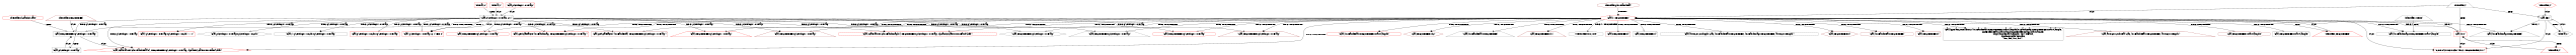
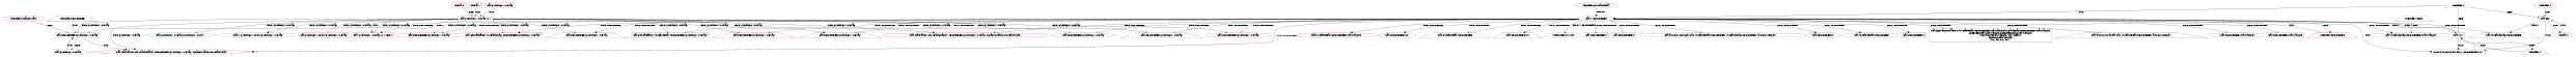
  digraph {
    node [color=red shape=note]
    edge [arrowhead=box]
    n1 [color=gray40 label="(Call,LPC_ORDER+pSettings->overlap)"]
    n2 [color=gray40 label="(Call,pSettings->overlap)"]
    n3 [label="(Call,scaleValues(&lowBandReal[0], LPC_ORDER+pSettings->overlap, dynamicScale-ovLowBandShift))" shape=hexagon]
    n4 [label="(Call,i<LPC_ORDER)" shape=octagon]
    n5 [label="(Call,i++)"]
    n6 [label="(Call,LPC_ORDER+pSettings->overlap)" shape=octagon]
    n7 [label="(ControlStructure,for(i=0;i<LPC_ORDER;i++))"]
    n8 [label="(Call,getScalefactor(lowBandImag, LPC_ORDER+pSettings->overlap))"]
    n9 [label="(Call,LPC_ORDER+pSettings->overlap)" shape=trapezium]
    n10 [label="(Call,lowBandReal+LPC_ORDER+startSample)" shape=octagon]
    n11 [color=brown label="(Call,LPC_ORDER+i-2)" shape=hexagon]
    n12 [color=gray40 label="(Call,lowBandReal+LPC_ORDER)" shape=trapezium]
    n13 [label="(Call,scaleValues(&lowBandImag[0], LPC_ORDER+pSettings->overlap, dynamicScale-ovLowBandShift))" shape=octagon]
    n14 [color=gray40 label="(Call,LPC_ORDER+pSettings->overlap)" shape=trapezium]
    n15 [label="(Call,LPC_ORDER+pSettings->overlap)" shape=octagon]
    n16 [color=brown label="(Call,LPC_ORDER+i-1)" shape=trapezium]
    n17 [color=brown label="(Call,LPC_ORDER+pSettings->overlap)" shape=trapezium]
    n18 [color=brown label="(Call,getScalefactor(lowBandReal, LPC_ORDER+pSettings->overlap))"]
    n19 [color=gray40 label="(MethodReturn,void)" shape=octagon]
    n20 [color=brown label="(Call,LPC_ORDER+i)"]
    n21 [color=gray40 label="(Call,LPC_ORDER+i)"]
    n22 [color=brown label="(Call,LPC_ORDER+pSettings->overlap)" shape=trapezium]
    n23 [color=gray40 label="(Call,autoCorr2nd_cplx(&ac, lowBandReal+LPC_ORDER, lowBandImag+LPC_ORDER, autoCorrLength))" shape=octagon]
    n24 [color=gray40 label="(Call,lowBandImag+LPC_ORDER)" shape=trapezium]
    n25 [color=brown label="(Call,LPC_ORDER+i)" shape=hexagon]
    n26 [color=brown label="(Call,lowBandReal+LPC_ORDER)" shape=octagon]
    n27 [color=brown label="(Call,LPC_ORDER+i)"]
    n28 [color=gray40 label="(Call,lowBandImag+LPC_ORDER+startSample)" shape=octagon]
    n29 [color=gray40 label="(Call,lppTransposer_func1(lowBandReal+LPC_ORDER+startSample,lowBandImag+LPC_ORDER+startSample,\n                              qmfBufferReal+startSample,qmfBufferImag+startSample,\n                              stopSample-startSample, (int) hiBand,\n                              dynamicScale,descale,\n                              a0r, a0i, a1r, a1i))"]
    n30 [color=brown label="(Call,autoCorr2nd_real(&ac, lowBandReal+LPC_ORDER, autoCorrLength))" shape=trapezium]
    n31 [color=gray40 label="(Call,LPC_ORDER+pSettings->overlap)" shape=hexagon]
    n32 [color=brown label="(Call,LPC_ORDER+startSample)" shape=octagon]
    n33 [color=gray40 label="(Call,LPC_ORDER+startSample)"]
    n34 [label="(Identifier,LPC_ORDER)" shape=trapezium]
    n35 [label="(Identifier,i)" shape=trapezium]
    n36 [color=gray40 label="(Call,i=0)"]
    n37 [color=gray40 label="(Literal,0)" shape=hexagon]
    n38 [color=gray40 label="(Call,pSettings->overlap & 1)"]
-   n39 [label="(Call,(pSettings->overlap+pSettings->nCols)>>1)"]
    n40 [color=gray40 label="(Call,pSettings->overlap+pSettings->nCols)" shape=hexagon]
    n41 [color=gray40 label="(Call,i<pSettings->nCols+pSettings->overlap)" shape=octagon]
    n42 [label="(Call,pSettings->nCols+pSettings->overlap)"]
    n43 [label="(Call,(pSettings->overlap & 1) == 0)"]
    n44 [label="(Literal,1)"]
    n45 [label="(Identifier,dynamicScale)" shape=octagon]
    n46 [color=gray40 label="(Identifier,i)" shape=trapezium]
    n47 [label="(Call,pSettings->overlap)"]
    n48 [color=brown label="(Identifier,LPC_ORDER)" shape=trapezium]
    n49 [label="(Identifier,i)" shape=hexagon]
    n50 [label="(Literal,0)"]
    n51 [color=gray40 label="(Identifier,useLP)" shape=trapezium]
    n52 [color=brown label="(Identifier,plowBandReal)" shape=octagon]
    n1 -> n2 [arrowhead=tee label="CFG: "]
    n1 -> n3 [label="AST: "]
    n2 -> n1 [label="AST: "]
    n4 -> n1 [arrowhead=onormal label="DDG: LPC_ORDER"]
    n4 -> n3 [label="DDG: LPC_ORDER"]
    n4 -> n5 [arrowhead=tee label="DDG: i"]
    n4 -> n6 [arrowhead=tee label="DDG: LPC_ORDER"]
    n4 -> n7 [label="AST: "]
    n4 -> n8 [label="DDG: LPC_ORDER"]
    n4 -> n9 [arrowhead=tee label="DDG: LPC_ORDER"]
    n4 -> n10 [label="DDG: LPC_ORDER"]
    n4 -> n11 [label="DDG: LPC_ORDER"]
    n4 -> n12 [arrowhead=tee label="DDG: LPC_ORDER"]
    n4 -> n13 [arrowhead=tee label="DDG: LPC_ORDER"]
    n4 -> n14 [arrowhead=onormal label="DDG: LPC_ORDER"]
    n4 -> n15 [arrowhead=onormal label="DDG: LPC_ORDER"]
    n4 -> n16 [label="DDG: LPC_ORDER"]
    n4 -> n17 [label="DDG: LPC_ORDER"]
    n4 -> n18 [arrowhead=onormal label="DDG: LPC_ORDER"]
    n4 -> n19 [arrowhead=tee label="DDG: i<LPC_ORDER"]
    n4 -> n20 [arrowhead=tee label="DDG: LPC_ORDER"]
    n4 -> n21 [arrowhead=onormal label="DDG: LPC_ORDER"]
    n4 -> n22 [arrowhead=onormal label="DDG: LPC_ORDER"]
    n4 -> n23 [arrowhead=onormal label="DDG: LPC_ORDER"]
    n4 -> n24 [arrowhead=onormal label="DDG: LPC_ORDER"]
    n4 -> n25 [label="DDG: LPC_ORDER"]
    n4 -> n26 [label="DDG: LPC_ORDER"]
    n4 -> n27 [label="DDG: LPC_ORDER"]
    n4 -> n28 [label="DDG: LPC_ORDER"]
    n4 -> n29 [label="DDG: LPC_ORDER"]
    n4 -> n30 [arrowhead=onormal label="DDG: LPC_ORDER"]
    n4 -> n31 [arrowhead=onormal label="DDG: LPC_ORDER"]
    n4 -> n32 [arrowhead=onormal label="DDG: LPC_ORDER"]
    n4 -> n33 [arrowhead=onormal label="DDG: LPC_ORDER"]
    n4 -> n34 [label="CFG: "]
    n5 -> n4 [label="DDG: i"]
    n5 -> n7 [label="AST: "]
    n5 -> n35 [label="CFG: "]
    n34 -> n4 [label="AST: "]
    n35 -> n5 [label="AST: "]
    n36 -> n7 [arrowhead=tee label="AST: "]
    n36 -> n24 [label="DDG: i"]
    n36 -> n37 [label="CFG: "]
    n37 -> n36 [arrowhead=onormal label="AST: "]
    n38 -> n1 [arrowhead=onormal label="DDG: pSettings->overlap"]
    n38 -> n3 [label="DDG: pSettings->overlap"]
    n38 -> n6 [arrowhead=tee label="DDG: pSettings->overlap"]
    n38 -> n8 [arrowhead=tee label="DDG: pSettings->overlap"]
    n38 -> n9 [arrowhead=tee label="DDG: pSettings->overlap"]
    n38 -> n13 [label="DDG: pSettings->overlap"]
    n38 -> n14 [arrowhead=tee label="DDG: pSettings->overlap"]
    n38 -> n15 [arrowhead=tee label="DDG: pSettings->overlap"]
    n38 -> n17 [arrowhead=tee label="DDG: pSettings->overlap"]
    n38 -> n18 [arrowhead=tee label="DDG: pSettings->overlap"]
    n38 -> n22 [label="DDG: pSettings->overlap"]
    n38 -> n31 [arrowhead=onormal label="DDG: pSettings->overlap"]
-   n38 -> n39 [label="DDG: pSettings->overlap"]
    n38 -> n40 [arrowhead=onormal label="DDG: pSettings->overlap"]
    n38 -> n41 [label="DDG: pSettings->overlap"]
    n38 -> n42 [arrowhead=onormal label="DDG: pSettings->overlap"]
    n38 -> n43 [label="AST: "]
    n38 -> n43 [arrowhead=onormal label="DDG: pSettings->overlap"]
    n38 -> n43 [label="DDG: 1"]
    n44 -> n38 [arrowhead=tee label="AST: "]
    n45 -> n1 [arrowhead=onormal label="CFG: "]
    n46 -> n4 [arrowhead=onormal label="AST: "]
    n46 -> n5 [arrowhead=onormal label="CFG: "]
    n46 -> n36 [arrowhead=tee label="CFG: "]
    n47 -> n38 [arrowhead=tee label="AST: "]
    n48 -> n1 [arrowhead=tee label="AST: "]
    n49 -> n36 [arrowhead=tee label="AST: "]
    n50 -> n38 [arrowhead=tee label="CFG: "]
    n51 -> n28 [arrowhead=tee label="CFG: "]
    n52 -> n4 [label="ORDER: "]
  }
